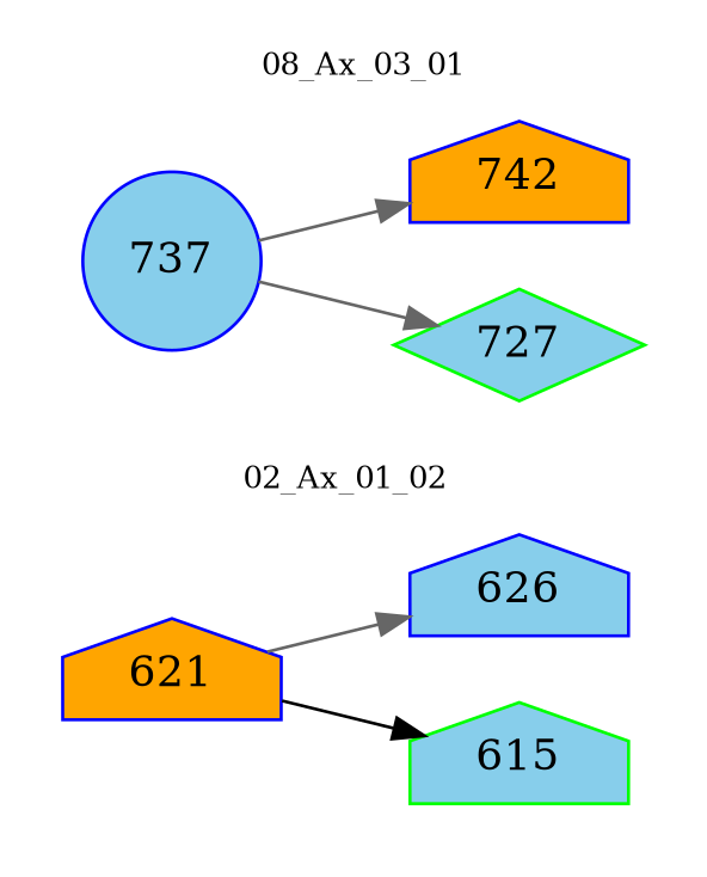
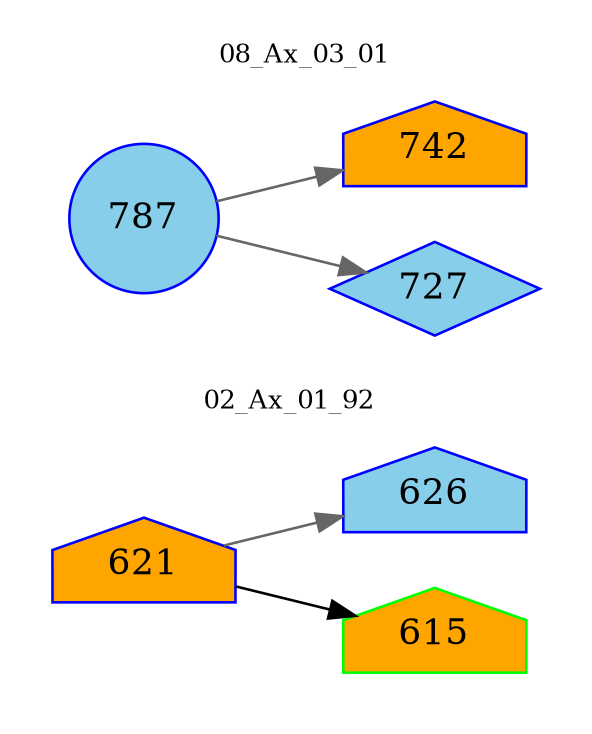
  digraph {
    rankdir=LR
    node [color=blue fillcolor=skyblue shape=house style=filled]
    edge [color=gray40]
    n1 [fillcolor=orange label=621]
-   n2 [color=green label=615]
+   n2 [color=green fillcolor=orange label=615]
    n3 [label=626]
-   n4 [label=737 shape=circle]
-   n5 [color=green label=727 shape=diamond]
+   n4 [label=787 shape=circle]
+   n5 [label=727 shape=diamond]
    n6 [fillcolor=orange label=742]
    subgraph cluster_1 {
      color=white
      fontsize=10
-     label="02_Ax_01_02"
+     label="02_Ax_01_92"
      n1
      n2
      n3
    }
    subgraph cluster_2 {
      color=white
      fontsize=10
      label="08_Ax_03_01"
      n4
      n5
      n6
    }
    n1 -> n2 [color=black]
    n1 -> n3
    n4 -> n5
    n4 -> n6
  }
